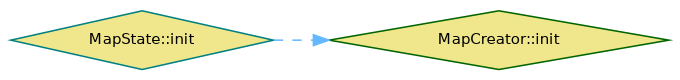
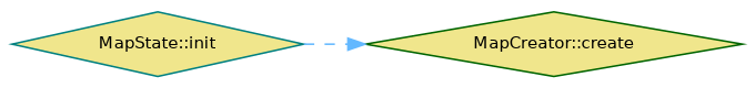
  digraph {
    rankdir=LR
    node [fillcolor=khaki fontname=Helvetica fontsize=10 shape=diamond style=filled]
    n1 [color=teal fontcolor=black height=0.2 label="MapState::init" width=0.4]
-   n2 [color=darkgreen height=0.2 label="MapCreator::init" width=0.4]
+   n2 [color=darkgreen height=0.2 label="MapCreator::create" width=0.4]
    n1 -> n2 [color=steelblue1 fontname=Helvetica fontsize=10 labelfontname=Helvetica labelfontsize=10 style=dashed]
  }
